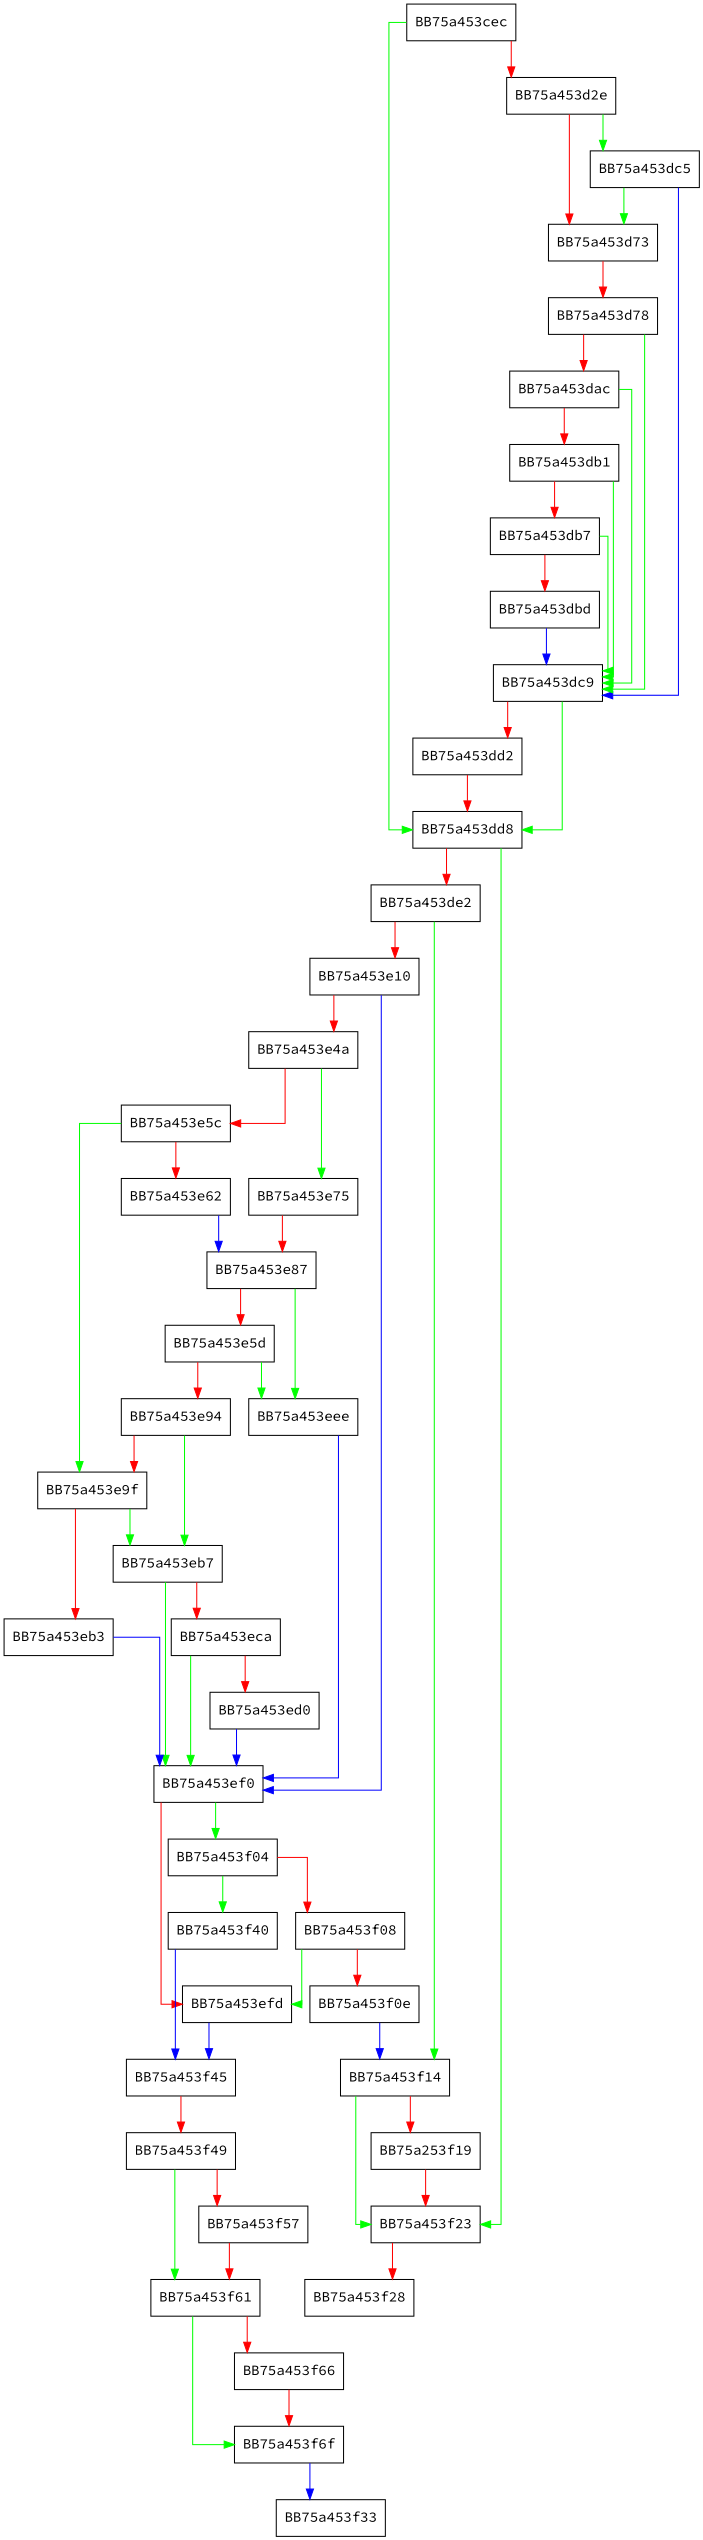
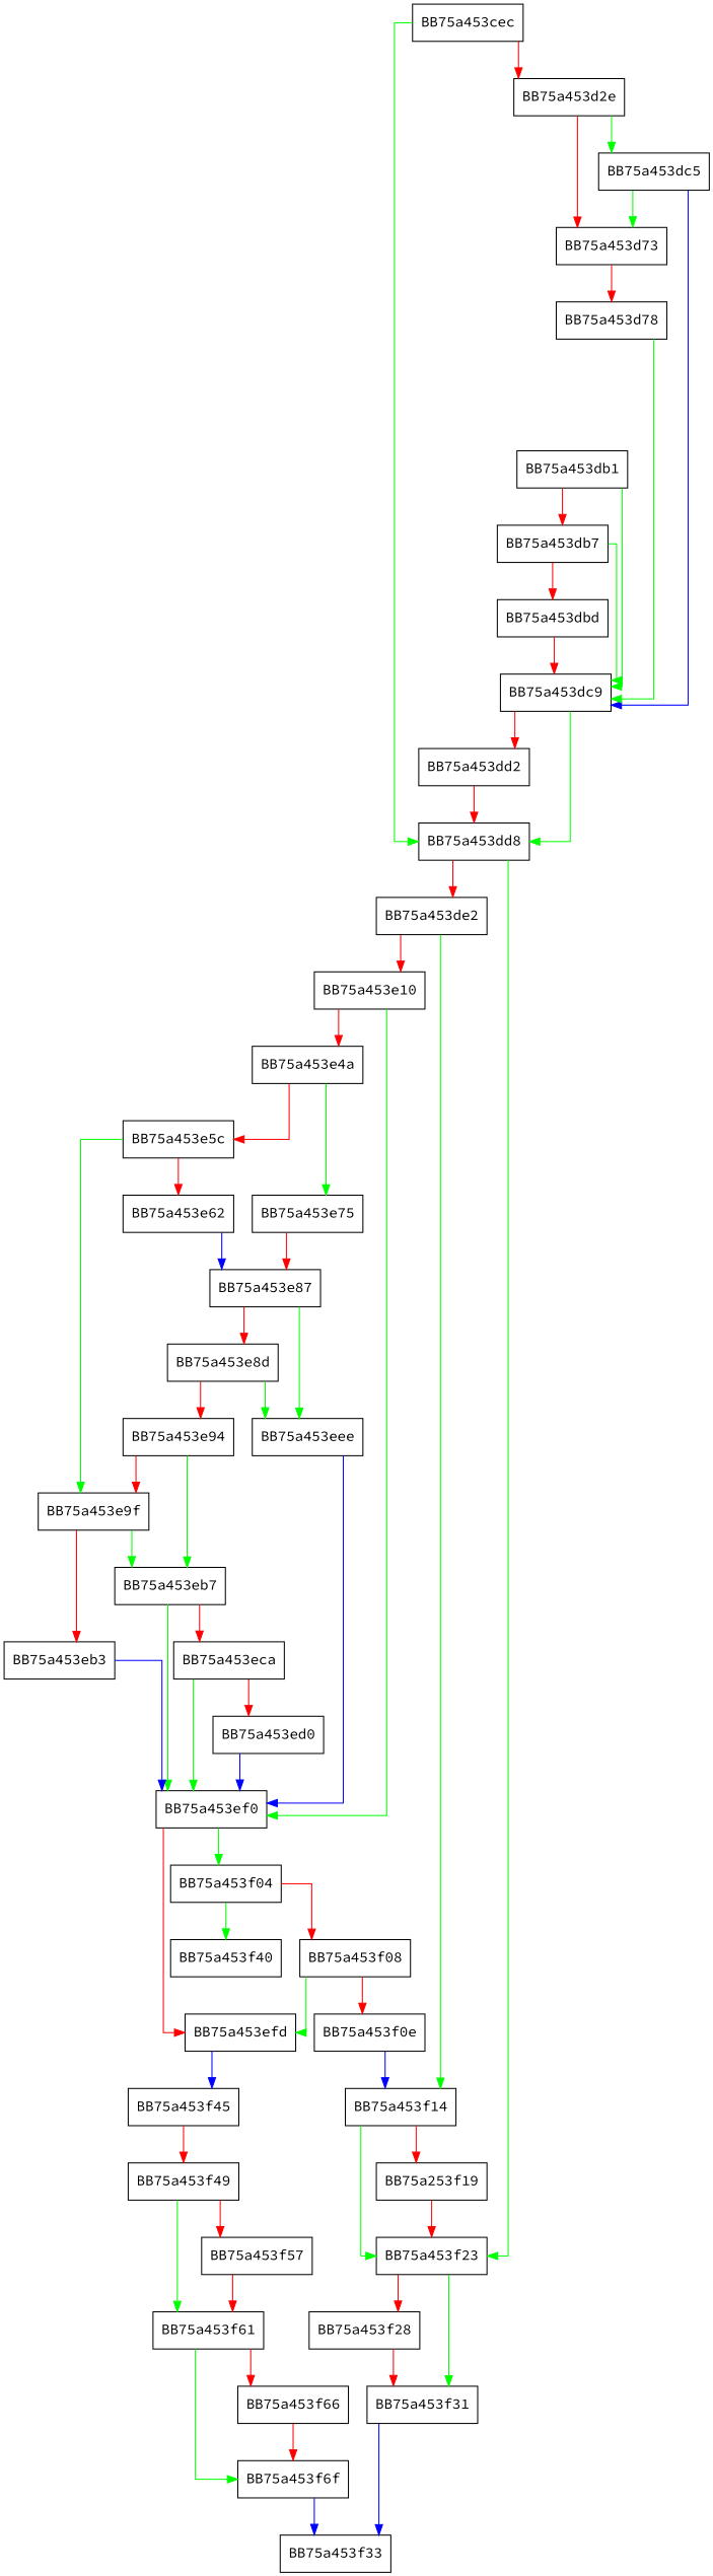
  digraph {
    fontname="Source Code Pro"
    splines=ortho
    node [fontname="Source Code Pro" shape=box]
    edge [color=red fontname="Source Code Pro"]
    BB75a453cec
    BB75a453dd8
    BB75a453d2e
    BB75a453f23
    BB75a453de2
    BB75a453dc5
    BB75a453d73
+   BB75a453f31
    BB75a453f28
    BB75a453f14
    BB75a453e10
    BB75a453dc9
    BB75a453d78
    BB75a453dd2
-   BB75a453dac
    BB75a453db1
    BB75a453db7
    BB75a453dbd
    BB75a453f33
    n20 [label=BB75a253f19]
    BB75a453ef0
    BB75a453e4a
    BB75a453f04
    BB75a453efd
    BB75a453e75
    BB75a453e5c
    BB75a453f40
    BB75a453f08
    BB75a453f45
    BB75a453e87
    BB75a453e9f
    BB75a453e62
    BB75a453eee
-   BB75a453e8d [label=BB75a453e5d]
+   BB75a453e8d
    BB75a453eb7
    BB75a453eb3
    BB75a453eca
    BB75a453e94
    BB75a453ed0
    BB75a453f0e
    BB75a453f49
    BB75a453f61
    BB75a453f57
    BB75a453f6f
    BB75a453f66
    BB75a453cec -> BB75a453dd8 [color=green]
    BB75a453cec -> BB75a453d2e
    BB75a453dd8 -> BB75a453f23 [color=green]
    BB75a453dd8 -> BB75a453de2
    BB75a453d2e -> BB75a453dc5 [color=green]
    BB75a453d2e -> BB75a453d73
+   BB75a453f23 -> BB75a453f31 [color=green]
    BB75a453f23 -> BB75a453f28
    BB75a453de2 -> BB75a453f14 [color=green]
    BB75a453de2 -> BB75a453e10
    BB75a453dc5 -> BB75a453d73 [color=green]
    BB75a453dc5 -> BB75a453dc9 [color=blue]
    BB75a453d73 -> BB75a453d78
+   BB75a453f31 -> BB75a453f33 [color=blue]
+   BB75a453f28 -> BB75a453f31
    BB75a453f14 -> BB75a453f23 [color=green]
    BB75a453f14 -> n20
-   BB75a453e10 -> BB75a453ef0 [color=blue]
+   BB75a453e10 -> BB75a453ef0 [color=green]
    BB75a453e10 -> BB75a453e4a
    BB75a453dc9 -> BB75a453dd8 [color=green]
    BB75a453dc9 -> BB75a453dd2
    BB75a453d78 -> BB75a453dc9 [color=green]
-   BB75a453d78 -> BB75a453dac
    BB75a453dd2 -> BB75a453dd8
-   BB75a453dac -> BB75a453dc9 [color=green]
-   BB75a453dac -> BB75a453db1
    BB75a453db1 -> BB75a453dc9 [color=green]
    BB75a453db1 -> BB75a453db7
    BB75a453db7 -> BB75a453dc9 [color=green]
    BB75a453db7 -> BB75a453dbd
-   BB75a453dbd -> BB75a453dc9 [color=blue]
+   BB75a453dbd -> BB75a453dc9
    n20 -> BB75a453f23
    BB75a453ef0 -> BB75a453f04 [color=green]
    BB75a453ef0 -> BB75a453efd
    BB75a453e4a -> BB75a453e75 [color=green]
    BB75a453e4a -> BB75a453e5c
    BB75a453f04 -> BB75a453f40 [color=green]
    BB75a453f04 -> BB75a453f08
    BB75a453efd -> BB75a453f45 [color=blue]
    BB75a453e75 -> BB75a453e87
    BB75a453e5c -> BB75a453e9f [color=green]
    BB75a453e5c -> BB75a453e62
-   BB75a453f40 -> BB75a453f45 [color=blue]
    BB75a453f08 -> BB75a453efd [color=green]
    BB75a453f08 -> BB75a453f0e
    BB75a453f45 -> BB75a453f49
    BB75a453e87 -> BB75a453eee [color=green]
    BB75a453e87 -> BB75a453e8d
    BB75a453e9f -> BB75a453eb7 [color=green]
    BB75a453e9f -> BB75a453eb3
    BB75a453e62 -> BB75a453e87 [color=blue]
    BB75a453eee -> BB75a453ef0 [color=blue]
    BB75a453e8d -> BB75a453eee [color=green]
    BB75a453e8d -> BB75a453e94
    BB75a453eb7 -> BB75a453ef0 [color=green]
    BB75a453eb7 -> BB75a453eca
    BB75a453eb3 -> BB75a453ef0 [color=blue]
    BB75a453eca -> BB75a453ef0 [color=green]
    BB75a453eca -> BB75a453ed0
    BB75a453e94 -> BB75a453e9f
    BB75a453e94 -> BB75a453eb7 [color=green]
    BB75a453ed0 -> BB75a453ef0 [color=blue]
    BB75a453f0e -> BB75a453f14 [color=blue]
    BB75a453f49 -> BB75a453f61 [color=green]
    BB75a453f49 -> BB75a453f57
    BB75a453f61 -> BB75a453f6f [color=green]
    BB75a453f61 -> BB75a453f66
    BB75a453f57 -> BB75a453f61
    BB75a453f6f -> BB75a453f33 [color=blue]
    BB75a453f66 -> BB75a453f6f
  }
